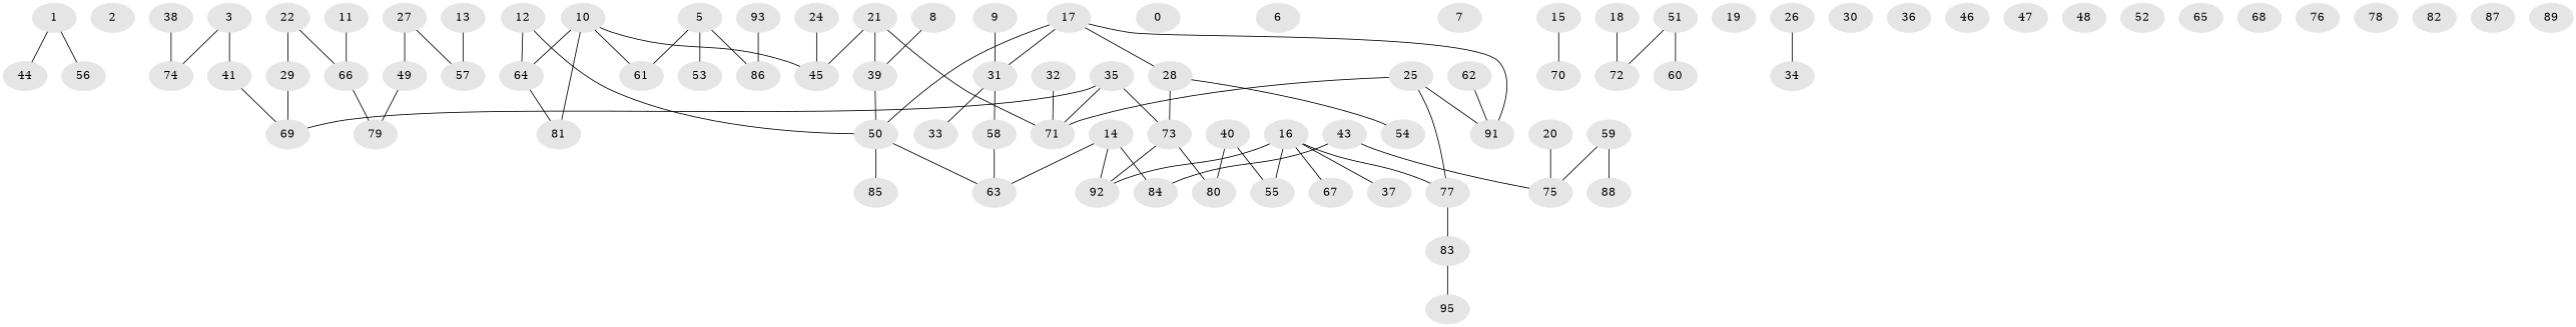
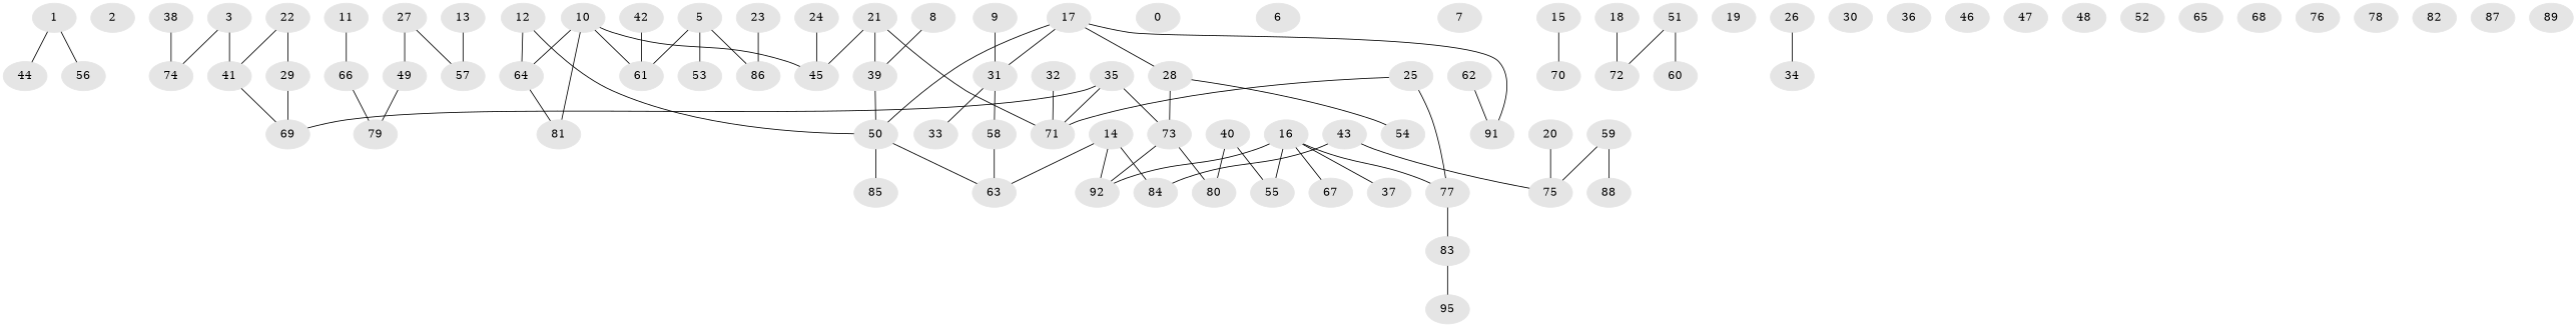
  graph {
    node [color=gray90 style=filled]
    1
    44
    56
    2
    3
    41
    74
    69
    n9 [label=0]
    5
    53
    86
    61
    12
    50
    64
    6
    7
    8
    39
    9
    31
    33
    58
    10
    45
    81
    11
    66
    79
    63
    85
    13
    57
    14
    84
    92
    15
    70
    16
    37
    55
    67
    77
    83
    17
    28
    91
    54
    73
    18
    72
    19
    20
    75
    21
    71
    22
    29
-   23 [label=93]
+   23
    24
    25
    26
    34
    27
    49
    80
    30
    32
    35
    36
    38
    40
+   42
    43
    46
    47
    48
    51
    60
    52
    59
    88
    62
    65
    68
    76
    n88 [label=95]
    78
    82
    87
    89
    1 -- 44
    1 -- 56
    3 -- 41
    3 -- 74
    41 -- 69
    5 -- 53
    5 -- 86
    5 -- 61
    12 -- 50
    12 -- 64
    50 -- 63
    50 -- 85
    64 -- 81
    8 -- 39
    39 -- 50
    9 -- 31
    31 -- 33
    31 -- 58
    58 -- 63
    10 -- 61
    10 -- 64
    10 -- 45
    10 -- 81
    11 -- 66
    66 -- 79
    13 -- 57
    14 -- 63
    14 -- 84
    14 -- 92
    15 -- 70
    16 -- 92
    16 -- 37
    16 -- 55
    16 -- 67
    16 -- 77
    77 -- 83
    83 -- n88
    17 -- 50
    17 -- 31
    17 -- 28
    17 -- 91
    28 -- 54
    28 -- 73
    73 -- 92
    73 -- 80
    18 -- 72
    20 -- 75
    21 -- 39
    21 -- 45
    21 -- 71
-   22 -- 66
+   22 -- 41
    22 -- 29
    29 -- 69
    23 -- 86
    24 -- 45
    25 -- 77
-   25 -- 91
    25 -- 71
    26 -- 34
    27 -- 57
    27 -- 49
    49 -- 79
    32 -- 71
    35 -- 69
    35 -- 73
    35 -- 71
    38 -- 74
    40 -- 55
    40 -- 80
+   42 -- 61
    43 -- 84
    43 -- 75
    51 -- 72
    51 -- 60
    59 -- 75
    59 -- 88
    62 -- 91
  }
